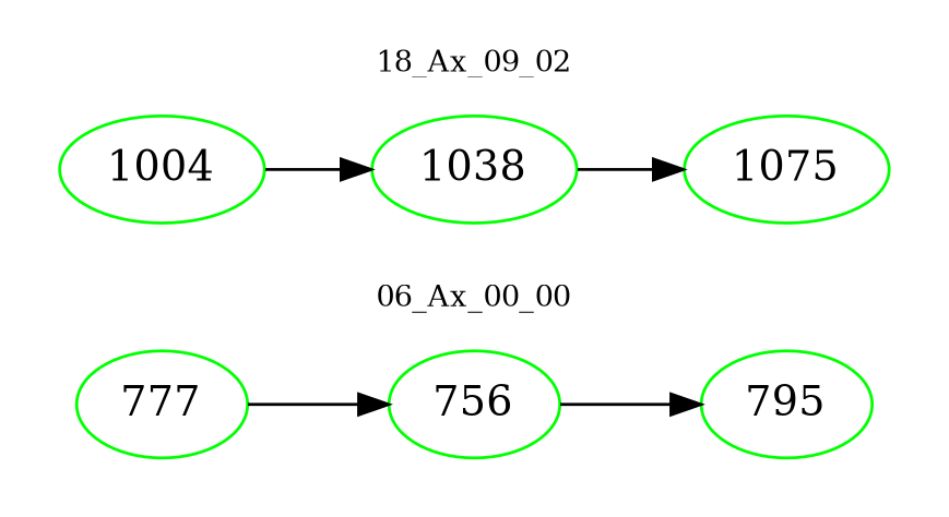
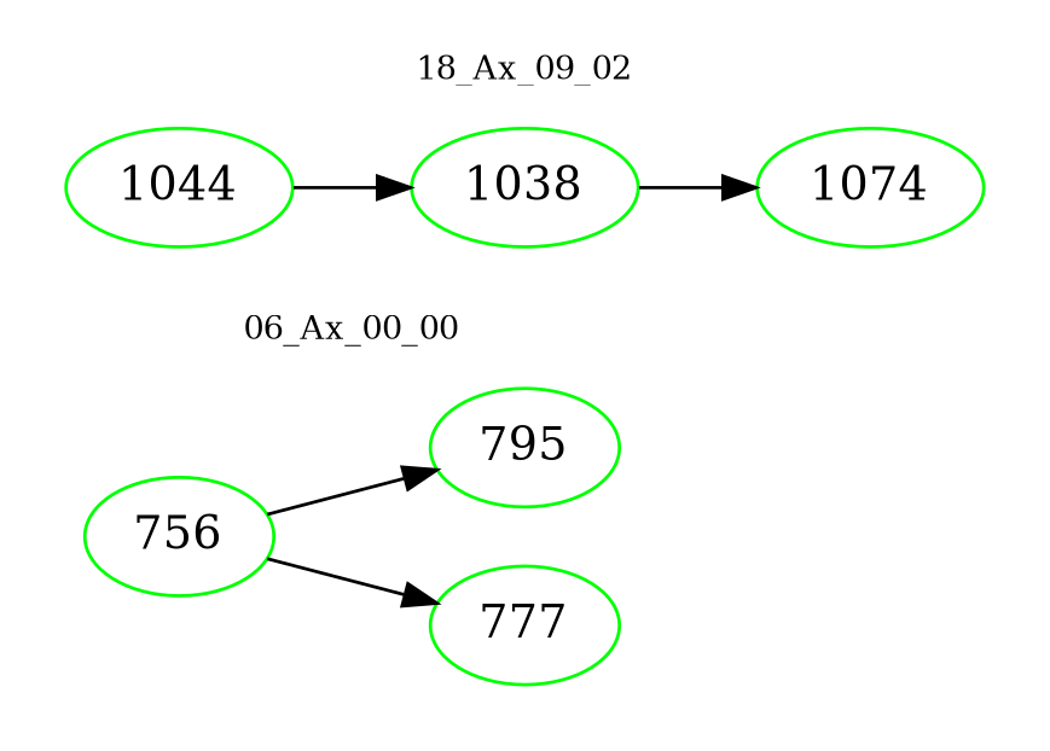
  digraph {
    rankdir=LR
    node [color=green]
    edge [color=black]
    n1 [label=777]
    n2 [label=756]
    n3 [label=795]
-   n4 [label=1004]
+   n4 [label=1044]
    n5 [label=1038]
-   n6 [label=1075]
+   n6 [label=1074]
    subgraph cluster_1 {
      color=white
      fontsize=10
      label="06_Ax_00_00"
      n1
      n2
      n3
    }
    subgraph cluster_2 {
      color=white
      fontsize=10
      label="18_Ax_09_02"
      n4
      n5
      n6
    }
-   n1 -> n2
+   n2 -> n1
    n2 -> n3
    n4 -> n5
    n5 -> n6
  }
